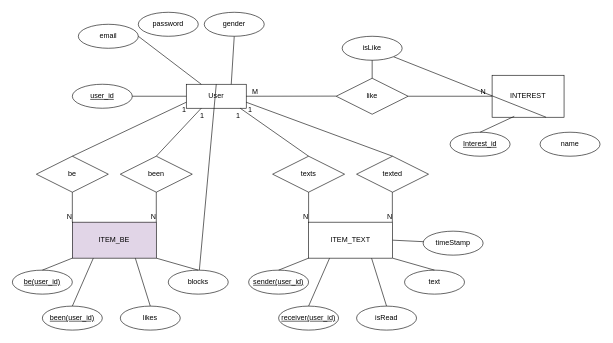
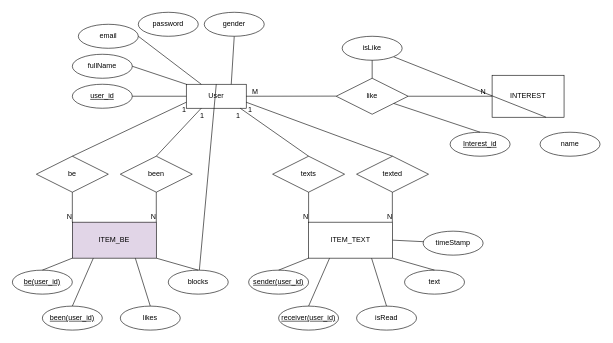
  <mxCell id="0" />
  <mxCell id="1" parent="0" />
  <mxCell id="2" value="User" style="whiteSpace=wrap;html=1;align=center;" vertex="1" parent="1"><mxGeometry x="310" y="140" width="100" height="40" as="geometry" /></mxCell>
  <mxCell id="3" value="INTEREST" style="whiteSpace=wrap;html=1;align=center;" vertex="1" parent="1"><mxGeometry x="820" y="125" width="120" height="70" as="geometry" /></mxCell>
+ <mxCell id="4" value="fullName" style="ellipse;whiteSpace=wrap;html=1;align=center;" vertex="1" parent="1"><mxGeometry x="120" y="90" width="100" height="40" as="geometry" /></mxCell>
  <mxCell id="5" value="user_id" style="ellipse;whiteSpace=wrap;html=1;align=center;fontStyle=4;" vertex="1" parent="1"><mxGeometry x="120" y="140" width="100" height="40" as="geometry" /></mxCell>
  <mxCell id="6" value="email" style="ellipse;whiteSpace=wrap;html=1;align=center;" vertex="1" parent="1"><mxGeometry x="130" y="40" width="100" height="40" as="geometry" /></mxCell>
  <mxCell id="7" value="password" style="ellipse;whiteSpace=wrap;html=1;align=center;" vertex="1" parent="1"><mxGeometry x="230" y="20" width="100" height="40" as="geometry" /></mxCell>
  <mxCell id="8" value="Interest_id" style="ellipse;whiteSpace=wrap;html=1;align=center;fontStyle=4;" vertex="1" parent="1"><mxGeometry x="750" y="220" width="100" height="40" as="geometry" /></mxCell>
  <mxCell id="9" value="name" style="ellipse;whiteSpace=wrap;html=1;align=center;" vertex="1" parent="1"><mxGeometry x="900" y="220" width="100" height="40" as="geometry" /></mxCell>
  <mxCell id="10" value="like" style="shape=rhombus;perimeter=rhombusPerimeter;whiteSpace=wrap;html=1;align=center;" vertex="1" parent="1"><mxGeometry x="560" y="130" width="120" height="60" as="geometry" /></mxCell>
  <mxCell id="11" value="" style="endArrow=none;html=1;rounded=0;strokeColor=#000000;entryX=1;entryY=0.5;entryDx=0;entryDy=0;" edge="1" parent="1" target="2"><mxGeometry relative="1" as="geometry"><mxPoint x="560" y="159.8" as="sourcePoint" /><mxPoint x="450" y="159.8" as="targetPoint" /></mxGeometry></mxCell>
  <mxCell id="12" value="M" style="resizable=0;html=1;align=right;verticalAlign=bottom;" connectable="0" vertex="1" parent="11"><mxGeometry x="1" relative="1" as="geometry"><mxPoint x="20" as="offset" /></mxGeometry></mxCell>
  <mxCell id="13" value="" style="endArrow=none;html=1;rounded=0;strokeColor=#000000;entryX=0;entryY=0.5;entryDx=0;entryDy=0;exitX=1;exitY=0.5;exitDx=0;exitDy=0;" edge="1" parent="1" source="10" target="3"><mxGeometry relative="1" as="geometry"><mxPoint x="620" y="170" as="sourcePoint" /><mxPoint x="780" y="170" as="targetPoint" /></mxGeometry></mxCell>
  <mxCell id="14" value="N" style="resizable=0;html=1;align=right;verticalAlign=bottom;" connectable="0" vertex="1" parent="13"><mxGeometry x="1" relative="1" as="geometry"><mxPoint x="-10" as="offset" /></mxGeometry></mxCell>
  <mxCell id="15" value="" style="endArrow=none;html=1;rounded=0;strokeColor=#000000;entryX=0.75;entryY=0;entryDx=0;entryDy=0;exitX=0.5;exitY=1;exitDx=0;exitDy=0;" edge="1" parent="1" source="23" target="2"><mxGeometry relative="1" as="geometry"><mxPoint x="280" y="160" as="sourcePoint" /><mxPoint x="330" y="190" as="targetPoint" /></mxGeometry></mxCell>
  <mxCell id="16" value="" style="endArrow=none;html=1;rounded=0;strokeColor=#000000;exitX=1;exitY=0.5;exitDx=0;exitDy=0;entryX=0;entryY=0.5;entryDx=0;entryDy=0;" edge="1" parent="1" source="5" target="2"><mxGeometry relative="1" as="geometry"><mxPoint x="220" y="110" as="sourcePoint" /><mxPoint x="380" y="110" as="targetPoint" /></mxGeometry></mxCell>
+ <mxCell id="17" value="" style="endArrow=none;html=1;rounded=0;strokeColor=#000000;exitX=1;exitY=0.5;exitDx=0;exitDy=0;entryX=0;entryY=0;entryDx=0;entryDy=0;" edge="1" parent="1" source="4" target="2"><mxGeometry relative="1" as="geometry"><mxPoint x="220" y="110" as="sourcePoint" /><mxPoint x="380" y="110" as="targetPoint" /></mxGeometry></mxCell>
  <mxCell id="18" value="" style="endArrow=none;html=1;rounded=0;strokeColor=#000000;exitX=1;exitY=0.5;exitDx=0;exitDy=0;entryX=0.25;entryY=0;entryDx=0;entryDy=0;" edge="1" parent="1" source="6" target="2"><mxGeometry relative="1" as="geometry"><mxPoint x="320" y="110" as="sourcePoint" /><mxPoint x="480" y="110" as="targetPoint" /></mxGeometry></mxCell>
  <mxCell id="19" value="" style="endArrow=none;html=1;rounded=0;strokeColor=#000000;exitX=0.5;exitY=0;exitDx=0;exitDy=0;" edge="1" parent="1" source="2" target="30"><mxGeometry relative="1" as="geometry"><mxPoint x="320" y="110" as="sourcePoint" /><mxPoint x="480" y="110" as="targetPoint" /></mxGeometry></mxCell>
- <mxCell id="20" value="" style="endArrow=none;html=1;rounded=0;strokeColor=#000000;exitX=0.5;exitY=0;exitDx=0;exitDy=0;entryX=0.308;entryY=0.979;entryDx=0;entryDy=0;entryPerimeter=0;" edge="1" parent="1" source="8" target="3"><mxGeometry relative="1" as="geometry"><mxPoint x="730" y="140" as="sourcePoint" /><mxPoint x="890" y="140" as="targetPoint" /></mxGeometry></mxCell>
+ <mxCell id="20" value="" style="endArrow=none;html=1;rounded=0;strokeColor=#000000;exitX=0.5;exitY=0;exitDx=0;exitDy=0;" edge="1" parent="1" source="8" target="10"><mxGeometry relative="1" as="geometry"><mxPoint x="730" y="140" as="sourcePoint" /><mxPoint x="890" y="140" as="targetPoint" /></mxGeometry></mxCell>
  <mxCell id="21" value="" style="endArrow=none;html=1;rounded=0;strokeColor=#000000;exitX=0.75;exitY=1;exitDx=0;exitDy=0;" edge="1" parent="1" source="3" target="63"><mxGeometry relative="1" as="geometry"><mxPoint x="730" y="140" as="sourcePoint" /><mxPoint x="890" y="140" as="targetPoint" /></mxGeometry></mxCell>
  <mxCell id="22" value="be" style="shape=rhombus;perimeter=rhombusPerimeter;whiteSpace=wrap;html=1;align=center;" vertex="1" parent="1"><mxGeometry x="60" y="260" width="120" height="60" as="geometry" /></mxCell>
  <mxCell id="23" value="gender" style="ellipse;whiteSpace=wrap;html=1;align=center;" vertex="1" parent="1"><mxGeometry x="340" y="20" width="100" height="40" as="geometry" /></mxCell>
  <mxCell id="24" value="be(user_id)" style="ellipse;whiteSpace=wrap;html=1;align=center;fontStyle=4;" vertex="1" parent="1"><mxGeometry x="20" y="450" width="100" height="40" as="geometry" /></mxCell>
  <mxCell id="25" value="been(user_id)" style="ellipse;whiteSpace=wrap;html=1;align=center;fontStyle=4;" vertex="1" parent="1"><mxGeometry x="70" y="510" width="100" height="40" as="geometry" /></mxCell>
  <mxCell id="26" value="" style="endArrow=none;html=1;rounded=0;strokeColor=#000000;exitX=0.5;exitY=0;exitDx=0;exitDy=0;entryX=0;entryY=1;entryDx=0;entryDy=0;" edge="1" parent="1" source="24"><mxGeometry relative="1" as="geometry"><mxPoint x="140" y="350" as="sourcePoint" /><mxPoint x="120" y="430" as="targetPoint" /></mxGeometry></mxCell>
  <mxCell id="27" value="" style="endArrow=none;html=1;rounded=0;strokeColor=#000000;exitX=0.5;exitY=0;exitDx=0;exitDy=0;entryX=0.25;entryY=1;entryDx=0;entryDy=0;" edge="1" parent="1" source="25"><mxGeometry relative="1" as="geometry"><mxPoint x="150" y="350" as="sourcePoint" /><mxPoint x="155" y="430" as="targetPoint" /></mxGeometry></mxCell>
  <mxCell id="28" value="likes" style="ellipse;whiteSpace=wrap;html=1;align=center;" vertex="1" parent="1"><mxGeometry x="200" y="510" width="100" height="40" as="geometry" /></mxCell>
  <mxCell id="29" value="" style="endArrow=none;html=1;rounded=0;strokeColor=#000000;exitX=0.5;exitY=0;exitDx=0;exitDy=0;entryX=0.75;entryY=1;entryDx=0;entryDy=0;" edge="1" parent="1" source="28"><mxGeometry relative="1" as="geometry"><mxPoint x="130" y="520" as="sourcePoint" /><mxPoint x="225" y="430" as="targetPoint" /></mxGeometry></mxCell>
  <mxCell id="30" value="blocks" style="ellipse;whiteSpace=wrap;html=1;align=center;" vertex="1" parent="1"><mxGeometry x="280" y="450" width="100" height="40" as="geometry" /></mxCell>
  <mxCell id="31" value="" style="endArrow=none;html=1;rounded=0;strokeColor=#000000;exitX=1;exitY=1;exitDx=0;exitDy=0;entryX=0.5;entryY=0;entryDx=0;entryDy=0;" edge="1" parent="1" target="30"><mxGeometry relative="1" as="geometry"><mxPoint x="260" y="430" as="sourcePoint" /><mxPoint x="260" y="470" as="targetPoint" /></mxGeometry></mxCell>
  <mxCell id="32" value="been" style="shape=rhombus;perimeter=rhombusPerimeter;whiteSpace=wrap;html=1;align=center;" vertex="1" parent="1"><mxGeometry x="200" y="260" width="120" height="60" as="geometry" /></mxCell>
  <mxCell id="33" value="texts" style="shape=rhombus;perimeter=rhombusPerimeter;whiteSpace=wrap;html=1;align=center;" vertex="1" parent="1"><mxGeometry x="454" y="260" width="120" height="60" as="geometry" /></mxCell>
  <mxCell id="34" value="sender(user_id)" style="ellipse;whiteSpace=wrap;html=1;align=center;fontStyle=4;" vertex="1" parent="1"><mxGeometry x="414" y="450" width="100" height="40" as="geometry" /></mxCell>
  <mxCell id="35" value="receiver(user_id)" style="ellipse;whiteSpace=wrap;html=1;align=center;fontStyle=4;" vertex="1" parent="1"><mxGeometry x="464" y="510" width="100" height="40" as="geometry" /></mxCell>
  <mxCell id="36" value="" style="endArrow=none;html=1;rounded=0;strokeColor=#000000;exitX=0.5;exitY=0;exitDx=0;exitDy=0;entryX=0;entryY=1;entryDx=0;entryDy=0;" edge="1" parent="1" source="34"><mxGeometry relative="1" as="geometry"><mxPoint x="534" y="350" as="sourcePoint" /><mxPoint x="514" y="430" as="targetPoint" /></mxGeometry></mxCell>
  <mxCell id="37" value="" style="endArrow=none;html=1;rounded=0;strokeColor=#000000;exitX=0.5;exitY=0;exitDx=0;exitDy=0;entryX=0.25;entryY=1;entryDx=0;entryDy=0;" edge="1" parent="1" source="35"><mxGeometry relative="1" as="geometry"><mxPoint x="544" y="350" as="sourcePoint" /><mxPoint x="549" y="430" as="targetPoint" /></mxGeometry></mxCell>
  <mxCell id="38" value="isRead" style="ellipse;whiteSpace=wrap;html=1;align=center;" vertex="1" parent="1"><mxGeometry x="594" y="510" width="100" height="40" as="geometry" /></mxCell>
  <mxCell id="39" value="" style="endArrow=none;html=1;rounded=0;strokeColor=#000000;exitX=0.5;exitY=0;exitDx=0;exitDy=0;entryX=0.75;entryY=1;entryDx=0;entryDy=0;" edge="1" parent="1" source="38"><mxGeometry relative="1" as="geometry"><mxPoint x="524" y="520" as="sourcePoint" /><mxPoint x="619" y="430" as="targetPoint" /></mxGeometry></mxCell>
  <mxCell id="40" value="text" style="ellipse;whiteSpace=wrap;html=1;align=center;" vertex="1" parent="1"><mxGeometry x="674" y="450" width="100" height="40" as="geometry" /></mxCell>
  <mxCell id="41" value="" style="endArrow=none;html=1;rounded=0;strokeColor=#000000;exitX=1;exitY=1;exitDx=0;exitDy=0;entryX=0.5;entryY=0;entryDx=0;entryDy=0;" edge="1" parent="1" target="40"><mxGeometry relative="1" as="geometry"><mxPoint x="654" y="430" as="sourcePoint" /><mxPoint x="654" y="470" as="targetPoint" /></mxGeometry></mxCell>
  <mxCell id="42" value="texted" style="shape=rhombus;perimeter=rhombusPerimeter;whiteSpace=wrap;html=1;align=center;" vertex="1" parent="1"><mxGeometry x="594" y="260" width="120" height="60" as="geometry" /></mxCell>
  <mxCell id="43" value="timeStamp" style="ellipse;whiteSpace=wrap;html=1;align=center;" vertex="1" parent="1"><mxGeometry x="705" y="385" width="100" height="40" as="geometry" /></mxCell>
  <mxCell id="44" value="" style="endArrow=none;html=1;rounded=0;strokeColor=#000000;exitX=1;exitY=0.5;exitDx=0;exitDy=0;" edge="1" parent="1" target="43"><mxGeometry relative="1" as="geometry"><mxPoint x="654" y="400" as="sourcePoint" /><mxPoint x="734" y="460" as="targetPoint" /></mxGeometry></mxCell>
  <mxCell id="45" value="" style="endArrow=none;html=1;rounded=0;strokeColor=#000000;entryX=0.25;entryY=1;entryDx=0;entryDy=0;exitX=0.5;exitY=0;exitDx=0;exitDy=0;" edge="1" parent="1" source="32" target="2"><mxGeometry relative="1" as="geometry"><mxPoint x="320" y="270" as="sourcePoint" /><mxPoint x="480" y="270" as="targetPoint" /></mxGeometry></mxCell>
  <mxCell id="46" value="1" style="resizable=0;html=1;align=right;verticalAlign=bottom;" connectable="0" vertex="1" parent="45"><mxGeometry x="1" relative="1" as="geometry"><mxPoint x="4.77" y="20.25" as="offset" /></mxGeometry></mxCell>
  <mxCell id="47" value="" style="endArrow=none;html=1;rounded=0;strokeColor=#000000;entryX=0;entryY=0.75;entryDx=0;entryDy=0;exitX=0.5;exitY=0;exitDx=0;exitDy=0;" edge="1" parent="1" source="22" target="2"><mxGeometry relative="1" as="geometry"><mxPoint x="70" y="179.31" as="sourcePoint" /><mxPoint x="230" y="179.31" as="targetPoint" /></mxGeometry></mxCell>
  <mxCell id="48" value="1" style="resizable=0;html=1;align=right;verticalAlign=bottom;" connectable="0" vertex="1" parent="47"><mxGeometry x="1" relative="1" as="geometry"><mxPoint x="0.22" y="19.9" as="offset" /></mxGeometry></mxCell>
  <mxCell id="49" value="ITEM_BE" style="whiteSpace=wrap;html=1;align=center;fillColor=#e1d5e7;" vertex="1" parent="1"><mxGeometry x="120" y="370" width="140" height="60" as="geometry" /></mxCell>
  <mxCell id="50" value="" style="endArrow=none;html=1;rounded=0;strokeColor=#000000;exitX=0.5;exitY=1;exitDx=0;exitDy=0;entryX=0;entryY=0;entryDx=0;entryDy=0;" edge="1" parent="1" source="22" target="49"><mxGeometry relative="1" as="geometry"><mxPoint x="160" y="340" as="sourcePoint" /><mxPoint x="320" y="340" as="targetPoint" /></mxGeometry></mxCell>
  <mxCell id="51" value="N" style="resizable=0;html=1;align=right;verticalAlign=bottom;" connectable="0" vertex="1" parent="50"><mxGeometry x="1" relative="1" as="geometry" /></mxCell>
  <mxCell id="52" value="" style="endArrow=none;html=1;rounded=0;strokeColor=#000000;exitX=0.5;exitY=1;exitDx=0;exitDy=0;entryX=0;entryY=0;entryDx=0;entryDy=0;" edge="1" parent="1"><mxGeometry relative="1" as="geometry"><mxPoint x="260" y="320" as="sourcePoint" /><mxPoint x="260" y="370" as="targetPoint" /></mxGeometry></mxCell>
  <mxCell id="53" value="N" style="resizable=0;html=1;align=right;verticalAlign=bottom;" connectable="0" vertex="1" parent="52"><mxGeometry x="1" relative="1" as="geometry" /></mxCell>
  <mxCell id="54" value="" style="endArrow=none;html=1;rounded=0;strokeColor=#000000;entryX=0;entryY=0.75;entryDx=0;entryDy=0;exitX=0.5;exitY=0;exitDx=0;exitDy=0;" edge="1" parent="1" source="33"><mxGeometry relative="1" as="geometry"><mxPoint x="210" y="270" as="sourcePoint" /><mxPoint x="400" y="180" as="targetPoint" /></mxGeometry></mxCell>
  <mxCell id="55" value="1" style="resizable=0;html=1;align=right;verticalAlign=bottom;" connectable="0" vertex="1" parent="54"><mxGeometry x="1" relative="1" as="geometry"><mxPoint y="19.94" as="offset" /></mxGeometry></mxCell>
  <mxCell id="56" value="" style="endArrow=none;html=1;rounded=0;strokeColor=#000000;entryX=0;entryY=0.75;entryDx=0;entryDy=0;exitX=0.5;exitY=0;exitDx=0;exitDy=0;" edge="1" parent="1" source="42"><mxGeometry relative="1" as="geometry"><mxPoint x="524" y="250" as="sourcePoint" /><mxPoint x="410" y="170" as="targetPoint" /></mxGeometry></mxCell>
  <mxCell id="57" value="1" style="resizable=0;html=1;align=right;verticalAlign=bottom;" connectable="0" vertex="1" parent="56"><mxGeometry x="1" relative="1" as="geometry"><mxPoint x="9.94" y="19.98" as="offset" /></mxGeometry></mxCell>
  <mxCell id="58" value="" style="endArrow=none;html=1;rounded=0;strokeColor=#000000;exitX=0.5;exitY=1;exitDx=0;exitDy=0;entryX=0;entryY=0;entryDx=0;entryDy=0;" edge="1" parent="1"><mxGeometry relative="1" as="geometry"><mxPoint x="514" y="320" as="sourcePoint" /><mxPoint x="514" y="370" as="targetPoint" /></mxGeometry></mxCell>
  <mxCell id="59" value="N" style="resizable=0;html=1;align=right;verticalAlign=bottom;" connectable="0" vertex="1" parent="58"><mxGeometry x="1" relative="1" as="geometry" /></mxCell>
  <mxCell id="60" value="" style="endArrow=none;html=1;rounded=0;strokeColor=#000000;exitX=0.5;exitY=1;exitDx=0;exitDy=0;entryX=0;entryY=0;entryDx=0;entryDy=0;" edge="1" parent="1"><mxGeometry relative="1" as="geometry"><mxPoint x="653.66" y="320" as="sourcePoint" /><mxPoint x="653.66" y="370" as="targetPoint" /></mxGeometry></mxCell>
  <mxCell id="61" value="N" style="resizable=0;html=1;align=right;verticalAlign=bottom;" connectable="0" vertex="1" parent="60"><mxGeometry x="1" relative="1" as="geometry" /></mxCell>
  <mxCell id="62" value="ITEM_TEXT" style="whiteSpace=wrap;html=1;align=center;" vertex="1" parent="1"><mxGeometry x="514" y="370" width="140" height="60" as="geometry" /></mxCell>
  <mxCell id="63" value="isLike" style="ellipse;whiteSpace=wrap;html=1;align=center;" vertex="1" parent="1"><mxGeometry x="570" y="60" width="100" height="40" as="geometry" /></mxCell>
  <mxCell id="64" value="" style="endArrow=none;html=1;rounded=0;strokeColor=#000000;exitX=0.5;exitY=0;exitDx=0;exitDy=0;entryX=0.5;entryY=1;entryDx=0;entryDy=0;" edge="1" parent="1" source="10" target="63"><mxGeometry relative="1" as="geometry"><mxPoint x="440" y="270" as="sourcePoint" /><mxPoint x="600" y="270" as="targetPoint" /></mxGeometry></mxCell>
